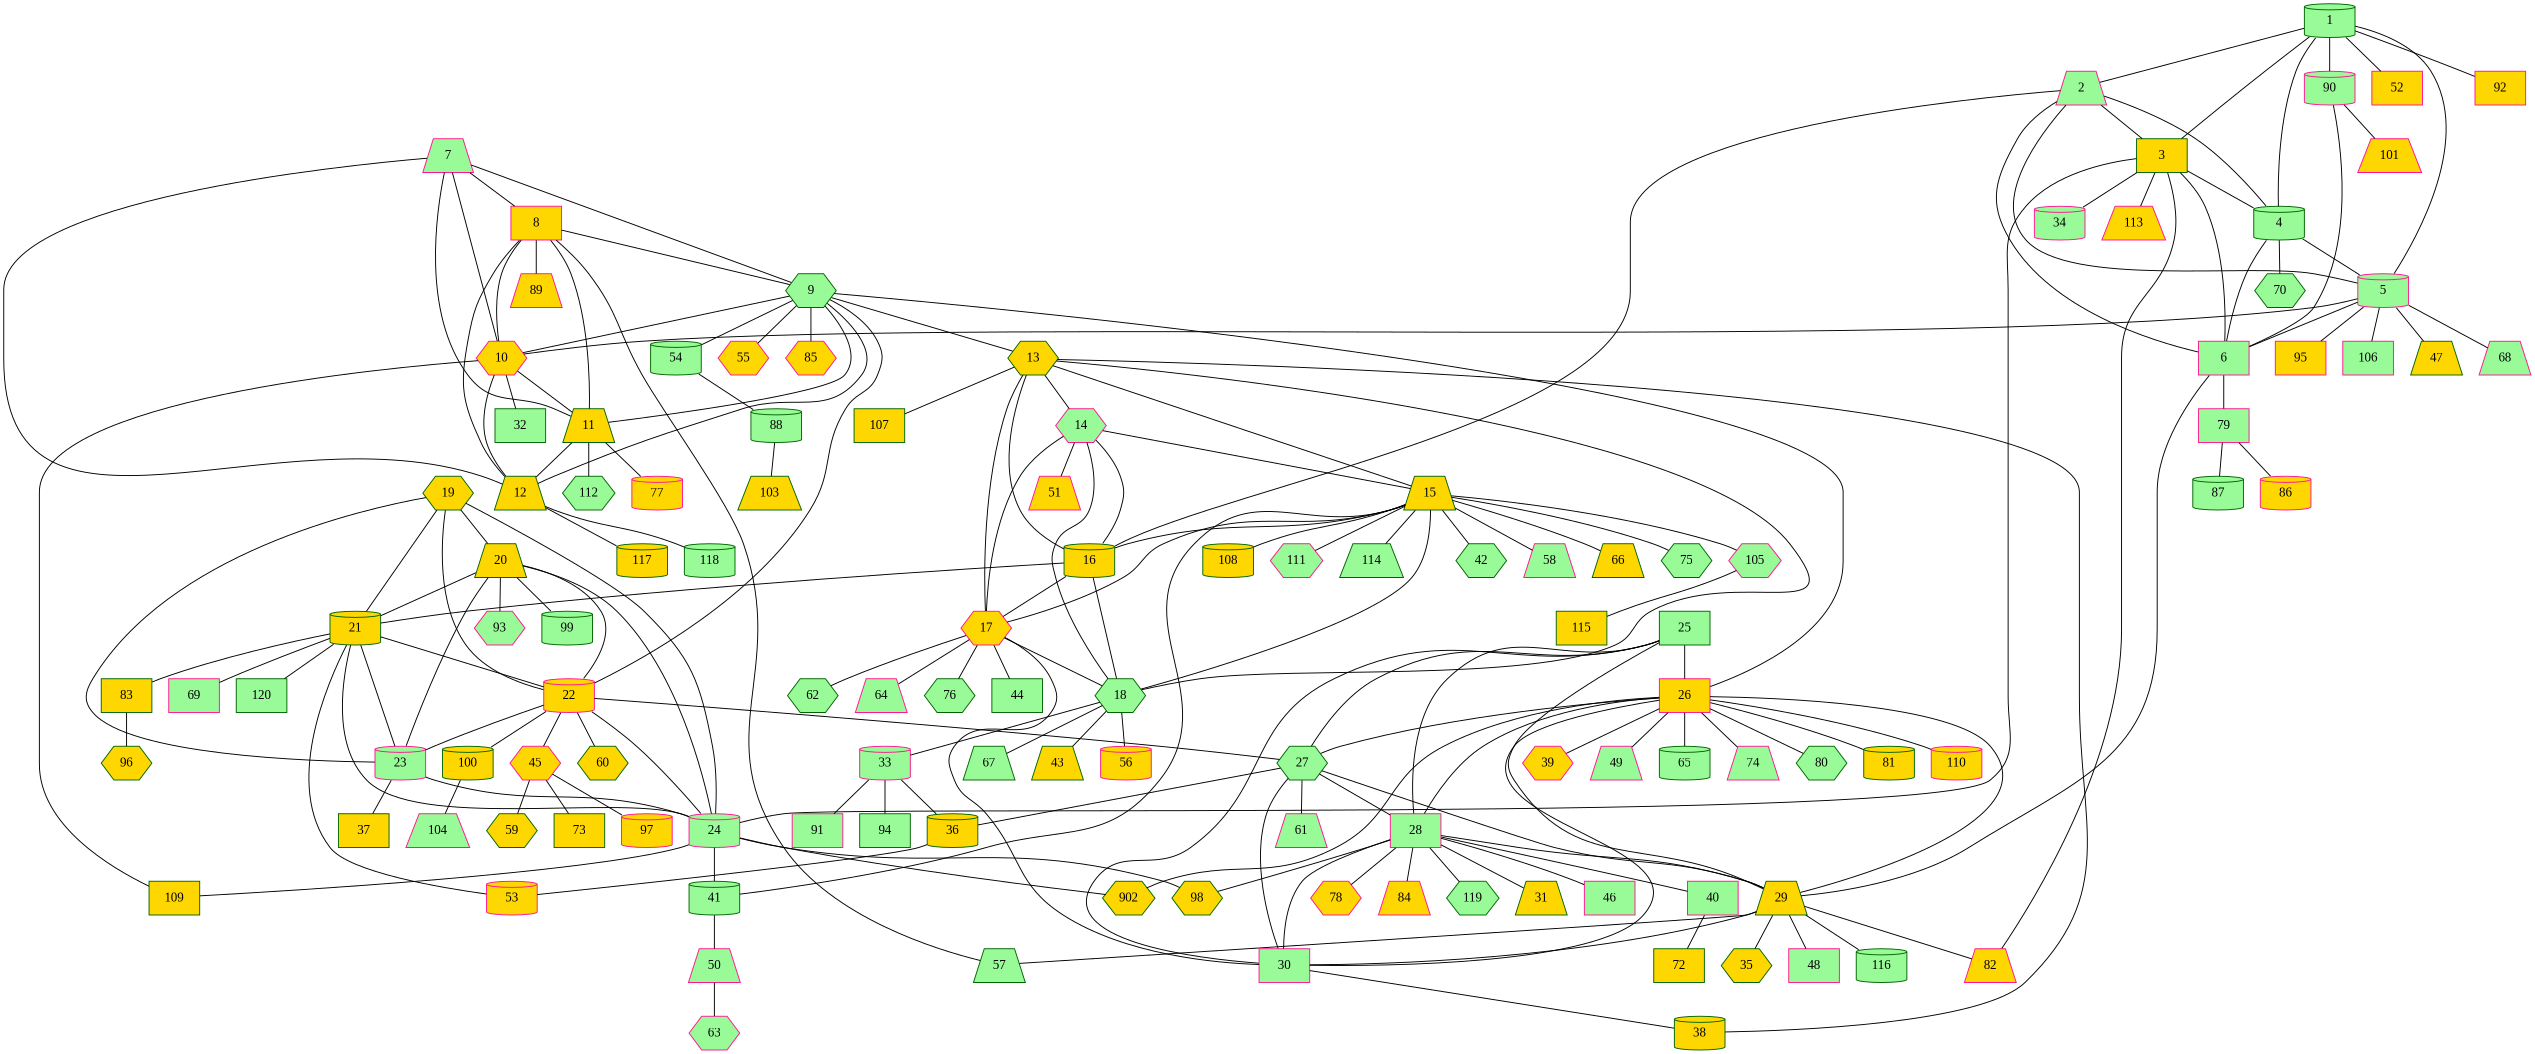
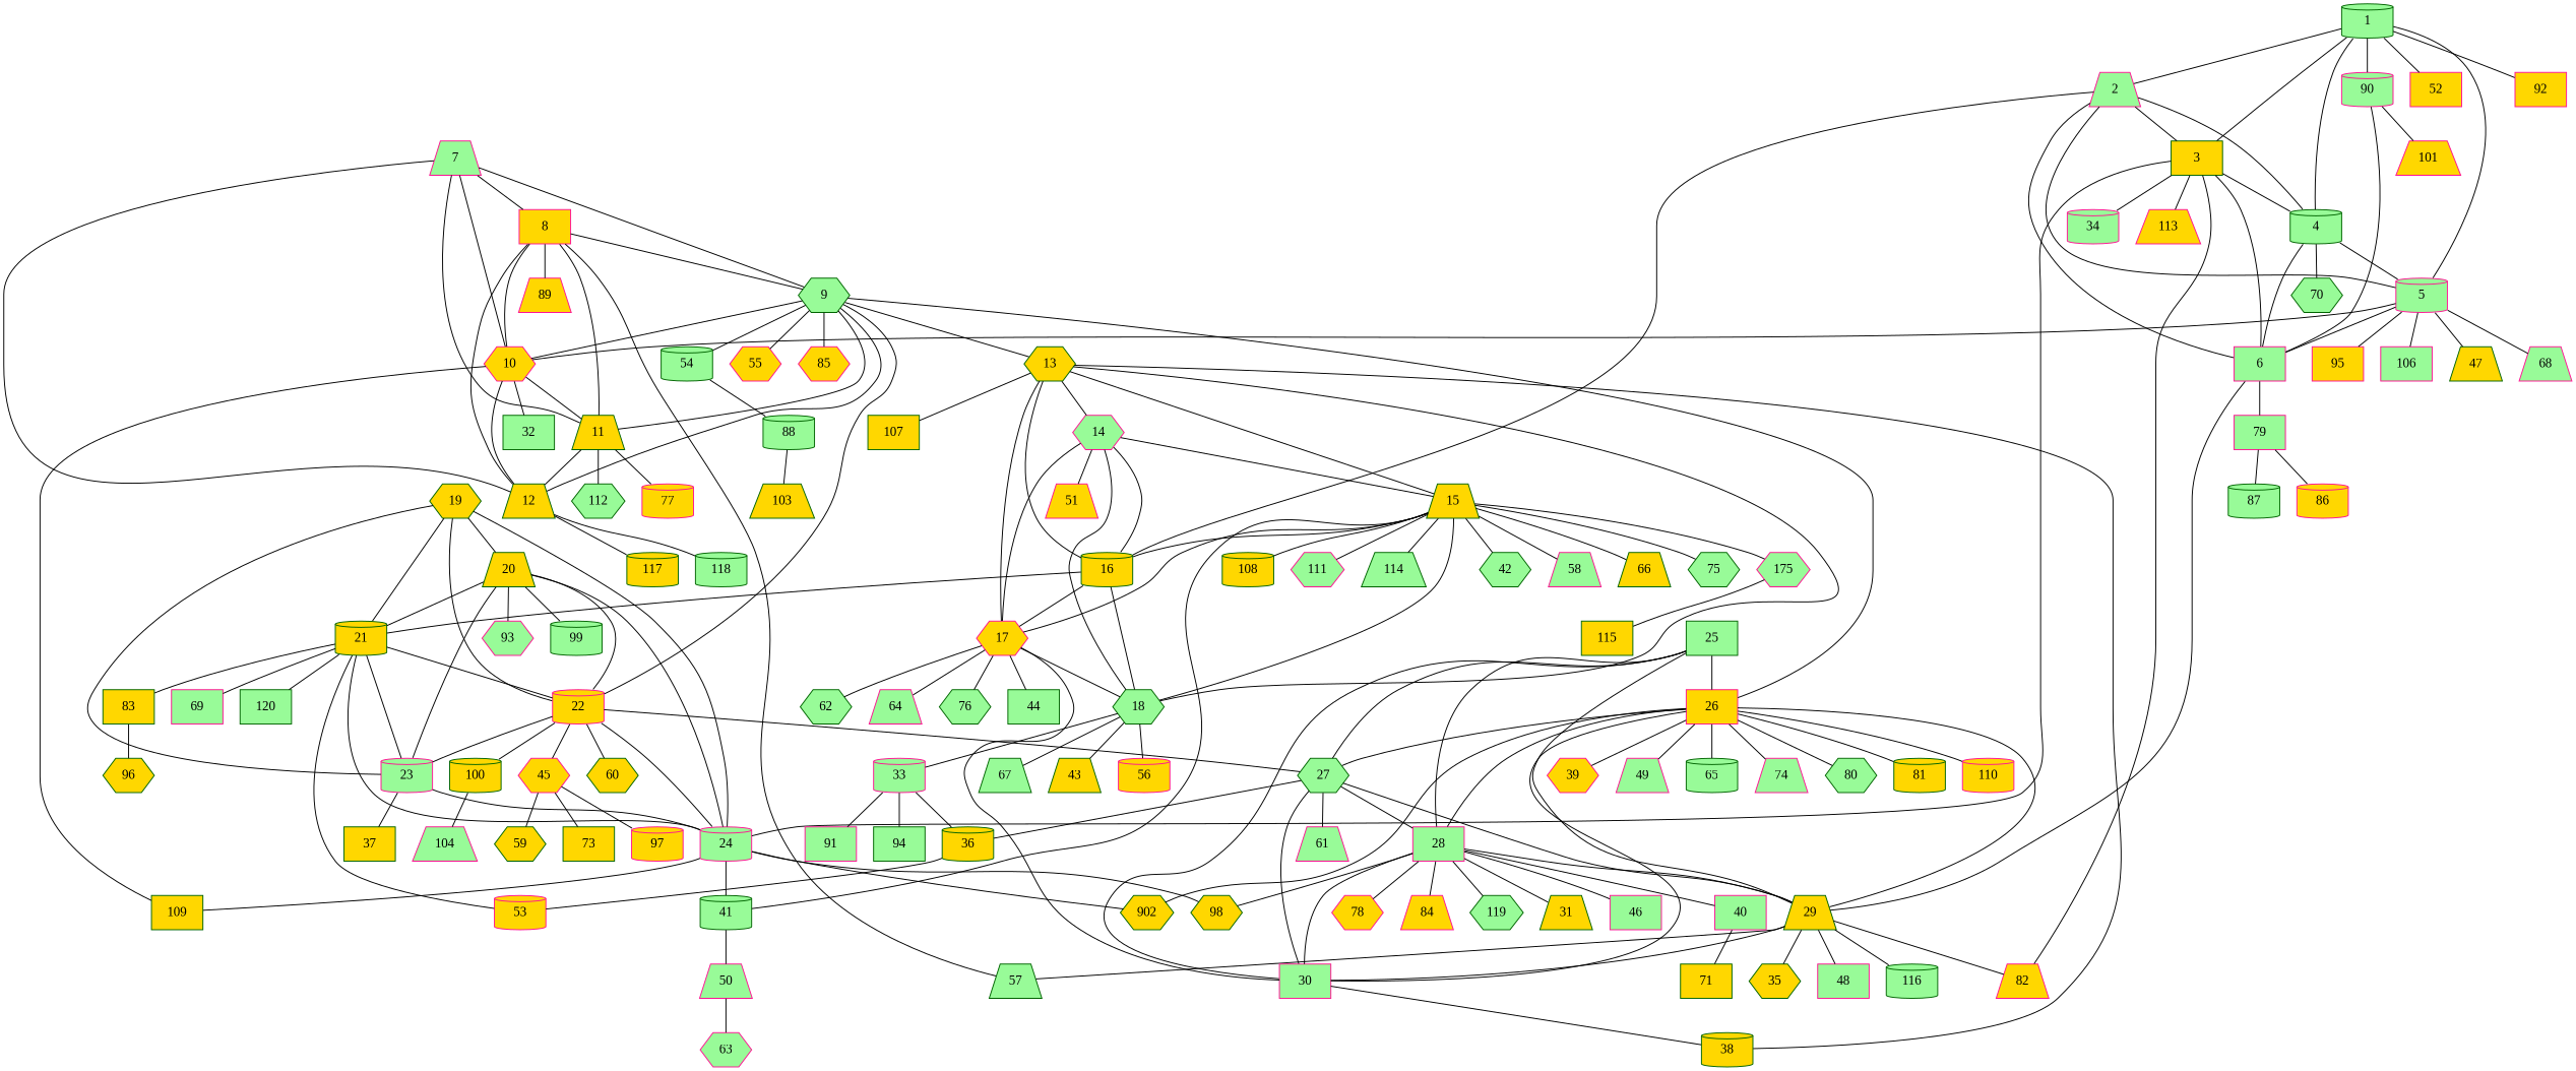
  graph {
    fontname="Liberation Serif"
    node [color=darkgreen fillcolor=palegreen fontname="Liberation Serif" shape=cylinder style=filled]
    edge [fontname="Liberation Serif"]
    2 [color=deeppink shape=trapezium]
    1
    3 [fillcolor=gold shape=box]
    4
    5 [color=deeppink]
    52 [color=deeppink fillcolor=gold shape=box]
    90 [color=deeppink]
    92 [color=deeppink fillcolor=gold shape=box]
    6 [color=deeppink shape=box]
    16 [fillcolor=gold]
    24 [color=deeppink]
    34 [color=deeppink]
    82 [color=deeppink fillcolor=gold shape=trapezium]
    113 [color=deeppink fillcolor=gold shape=trapezium]
    70 [shape=hexagon]
    10 [color=deeppink fillcolor=gold shape=hexagon]
    47 [fillcolor=gold shape=trapezium]
    68 [color=deeppink shape=trapezium]
    95 [color=deeppink fillcolor=gold shape=box]
    106 [color=deeppink shape=box]
    29 [fillcolor=gold shape=trapezium]
    79 [color=deeppink shape=box]
    101 [color=deeppink fillcolor=gold shape=trapezium]
    17 [color=deeppink fillcolor=gold shape=hexagon]
    18 [shape=hexagon]
    21 [fillcolor=gold]
    109 [fillcolor=gold shape=box]
    41
    98 [fillcolor=gold shape=hexagon]
    n30 [fillcolor=gold label=902 shape=hexagon]
    11 [fillcolor=gold shape=trapezium]
    12 [fillcolor=gold shape=trapezium]
    32 [shape=box]
    57 [shape=trapezium]
    30 [color=deeppink shape=box]
    35 [fillcolor=gold shape=hexagon]
    48 [color=deeppink shape=box]
    116
    86 [color=deeppink fillcolor=gold]
    87
    7 [color=deeppink shape=trapezium]
    8 [color=deeppink fillcolor=gold shape=box]
    9 [shape=hexagon]
    89 [color=deeppink fillcolor=gold shape=trapezium]
    13 [fillcolor=gold shape=hexagon]
    22 [color=deeppink fillcolor=gold]
    26 [color=deeppink fillcolor=gold shape=box]
    54
    55 [color=deeppink fillcolor=gold shape=hexagon]
    85 [color=deeppink fillcolor=gold shape=hexagon]
    77 [color=deeppink fillcolor=gold]
    112 [shape=hexagon]
    117 [fillcolor=gold]
    118
    14 [color=deeppink shape=hexagon]
    15 [fillcolor=gold shape=trapezium]
    38 [fillcolor=gold]
    107 [fillcolor=gold shape=box]
    23 [color=deeppink]
    27 [shape=hexagon]
    45 [color=deeppink fillcolor=gold shape=hexagon]
    60 [fillcolor=gold shape=hexagon]
    100 [fillcolor=gold]
    28 [color=deeppink shape=box]
    39 [color=deeppink fillcolor=gold shape=hexagon]
    49 [color=deeppink shape=trapezium]
    65
    74 [color=deeppink shape=trapezium]
    80 [shape=hexagon]
    81 [fillcolor=gold]
    110 [color=deeppink fillcolor=gold]
    88
    51 [color=deeppink fillcolor=gold shape=trapezium]
    42 [shape=hexagon]
    58 [color=deeppink shape=trapezium]
    66 [fillcolor=gold shape=trapezium]
    75 [shape=hexagon]
-   105 [color=deeppink shape=hexagon]
+   105 [color=deeppink shape=hexagon label=175]
    108 [fillcolor=gold]
    111 [color=deeppink shape=hexagon]
    114 [shape=trapezium]
    44 [shape=box]
    62 [shape=hexagon]
    64 [color=deeppink shape=trapezium]
    76 [shape=hexagon]
    33 [color=deeppink]
    43 [fillcolor=gold shape=trapezium]
    56 [color=deeppink fillcolor=gold]
    67 [shape=trapezium]
    50 [color=deeppink shape=trapezium]
    115 [fillcolor=gold shape=box]
    53 [color=deeppink fillcolor=gold]
    69 [color=deeppink shape=box]
    83 [fillcolor=gold shape=box]
    120 [shape=box]
    36 [fillcolor=gold]
    91 [color=deeppink shape=box]
    94 [shape=box]
    19 [fillcolor=gold shape=hexagon]
    20 [fillcolor=gold shape=trapezium]
    93 [color=deeppink shape=hexagon]
    99
    37 [fillcolor=gold shape=box]
    96 [fillcolor=gold shape=hexagon]
    61 [color=deeppink shape=trapezium]
    59 [fillcolor=gold shape=hexagon]
    73 [fillcolor=gold shape=box]
    97 [color=deeppink fillcolor=gold]
    104 [color=deeppink shape=trapezium]
    25 [shape=box]
    31 [fillcolor=gold shape=trapezium]
    40 [color=deeppink shape=box]
    46 [color=deeppink shape=box]
    78 [color=deeppink fillcolor=gold shape=hexagon]
    84 [color=deeppink fillcolor=gold shape=trapezium]
    119 [shape=hexagon]
-   72 [fillcolor=gold shape=box]
+   72 [fillcolor=gold shape=box label=71]
    63 [color=deeppink shape=hexagon]
    103 [fillcolor=gold shape=trapezium]
    2 -- 3
    2 -- 4
    2 -- 5
    2 -- 6
    2 -- 16
    1 -- 2
    1 -- 3
    1 -- 4
    1 -- 5
    1 -- 52
    1 -- 90
    1 -- 92
    3 -- 4
    3 -- 6
    3 -- 24
    3 -- 34
    3 -- 82
    3 -- 113
    4 -- 5
    4 -- 6
    4 -- 70
    5 -- 6
    5 -- 10
    5 -- 47
    5 -- 68
    5 -- 95
    5 -- 106
    90 -- 6
    90 -- 101
    6 -- 29
    6 -- 79
    16 -- 17
    16 -- 18
    16 -- 21
    24 -- 109
    24 -- 41
    24 -- 98
    24 -- n30
    10 -- 109
    10 -- 11
    10 -- 12
    10 -- 32
    29 -- 82
    29 -- 57
    29 -- 30
    29 -- 35
    29 -- 48
    29 -- 116
    79 -- 86
    79 -- 87
    17 -- 18
    17 -- 30
    17 -- 44
    17 -- 62
    17 -- 64
    17 -- 76
    18 -- 33
    18 -- 43
    18 -- 56
    18 -- 67
    21 -- 24
    21 -- 22
    21 -- 23
    21 -- 53
    21 -- 69
    21 -- 83
    21 -- 120
    41 -- 50
    11 -- 12
    11 -- 77
    11 -- 112
    12 -- 117
    12 -- 118
    30 -- 38
    7 -- 10
    7 -- 11
    7 -- 12
    7 -- 8
    7 -- 9
    8 -- 10
    8 -- 11
    8 -- 12
    8 -- 57
    8 -- 9
    8 -- 89
    9 -- 10
    9 -- 11
    9 -- 12
    9 -- 13
    9 -- 22
    9 -- 26
    9 -- 54
    9 -- 55
    9 -- 85
    13 -- 16
    13 -- 17
    13 -- 18
    13 -- 14
    13 -- 15
    13 -- 38
    13 -- 107
    22 -- 24
    22 -- 23
    22 -- 27
    22 -- 45
    22 -- 60
    22 -- 100
    26 -- 29
    26 -- n30
    26 -- 30
    26 -- 27
    26 -- 28
    26 -- 39
    26 -- 49
    26 -- 65
    26 -- 74
    26 -- 80
    26 -- 81
    26 -- 110
    54 -- 88
    14 -- 16
    14 -- 17
    14 -- 18
    14 -- 15
    14 -- 51
    15 -- 16
    15 -- 17
    15 -- 18
    15 -- 41
    15 -- 42
    15 -- 58
    15 -- 66
    15 -- 75
    15 -- 105
    15 -- 108
    15 -- 111
    15 -- 114
    23 -- 24
    23 -- 37
    27 -- 29
    27 -- 30
    27 -- 28
    27 -- 36
    27 -- 61
    45 -- 59
    45 -- 73
    45 -- 97
    100 -- 104
    28 -- 29
    28 -- 98
    28 -- 30
    28 -- 31
    28 -- 40
    28 -- 46
    28 -- 78
    28 -- 84
    28 -- 119
    88 -- 103
    105 -- 115
    33 -- 36
    33 -- 91
    33 -- 94
    50 -- 63
    83 -- 96
    36 -- 53
    19 -- 24
    19 -- 21
    19 -- 22
    19 -- 23
    19 -- 20
    20 -- 24
    20 -- 21
    20 -- 22
    20 -- 23
    20 -- 93
    20 -- 99
    25 -- 29
    25 -- 30
    25 -- 26
    25 -- 27
    25 -- 28
    40 -- 72
  }
